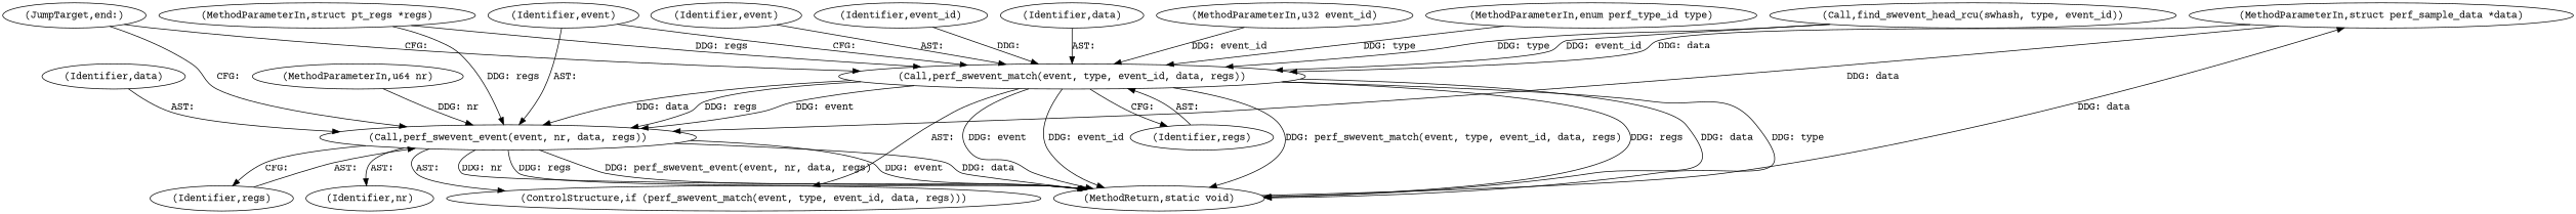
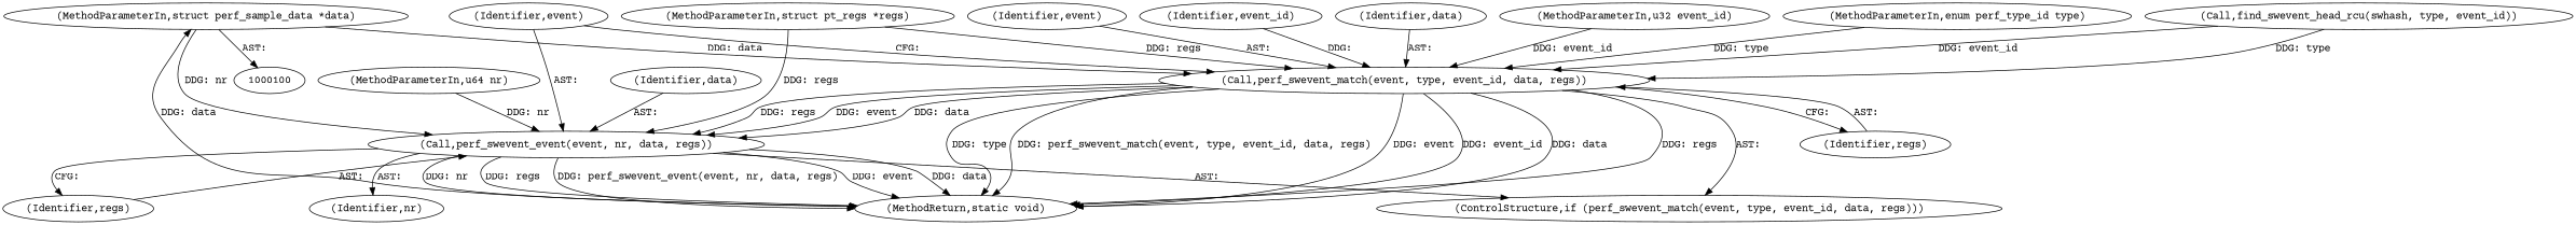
  digraph {
    fontname="Courier Prime"
    node [fontname="Courier Prime"]
    edge [fontname="Courier Prime"]
    n1 [label="(MethodParameterIn,struct perf_sample_data *data)"]
    n2 [label="(Call,perf_swevent_match(event, type, event_id, data, regs))"]
    n3 [label="(Call,perf_swevent_event(event, nr, data, regs))"]
+   1000100
    n5 [label="(MethodReturn,static void)"]
    n6 [label="(Identifier,regs)"]
    n7 [label="(ControlStructure,if (perf_swevent_match(event, type, event_id, data, regs)))"]
    n8 [label="(Identifier,regs)"]
    n9 [label="(Identifier,nr)"]
    n10 [label="(Identifier,data)"]
    n11 [label="(Identifier,event)"]
    n12 [label="(MethodParameterIn,u64 nr)"]
    n13 [label="(Call,find_swevent_head_rcu(swhash, type, event_id))"]
    n14 [label="(Identifier,event)"]
-   n15 [label="(JumpTarget,end:)"]
    n16 [label="(Identifier,event_id)"]
    n17 [label="(Identifier,data)"]
    n18 [label="(MethodParameterIn,u32 event_id)"]
    n19 [label="(MethodParameterIn,enum perf_type_id type)"]
    n20 [label="(MethodParameterIn,struct pt_regs *regs)"]
    n1 -> n2 [label="DDG: data"]
-   n1 -> n3 [label="DDG: data"]
+   n1 -> n3 [label="DDG: nr"]
+   n1 -> 1000100 [label="AST: "]
    n2 -> n3 [label="DDG: event"]
    n2 -> n3 [label="DDG: data"]
    n2 -> n3 [label="DDG: regs"]
    n2 -> n5 [label="DDG: event"]
    n2 -> n5 [label="DDG: event_id"]
    n2 -> n5 [label="DDG: perf_swevent_match(event, type, event_id, data, regs)"]
    n2 -> n5 [label="DDG: regs"]
    n2 -> n5 [label="DDG: data"]
    n2 -> n5 [label="DDG: type"]
    n2 -> n6 [label="CFG: "]
    n2 -> n7 [label="AST: "]
    n3 -> n5 [label="DDG: data"]
    n3 -> n5 [label="DDG: nr"]
    n3 -> n5 [label="DDG: regs"]
    n3 -> n5 [label="DDG: perf_swevent_event(event, nr, data, regs)"]
    n3 -> n5 [label="DDG: event"]
    n3 -> n7 [label="AST: "]
    n3 -> n8 [label="CFG: "]
    n3 -> n9 [label="AST: "]
    n5 -> n1 [label="DDG: data"]
    n6 -> n2 [label="AST: "]
    n8 -> n3 [label="AST: "]
    n10 -> n3 [label="AST: "]
    n11 -> n2 [label="CFG: "]
    n11 -> n3 [label="AST: "]
    n12 -> n3 [label="DDG: nr"]
    n13 -> n2 [label="DDG: type"]
    n13 -> n2 [label="DDG: event_id"]
    n14 -> n2 [label="AST: "]
-   n15 -> n2 [label="CFG: "]
-   n15 -> n3 [label="CFG: "]
    n16 -> n2 [label="DDG: "]
    n17 -> n2 [label="AST: "]
    n18 -> n2 [label="DDG: event_id"]
    n19 -> n2 [label="DDG: type"]
    n20 -> n2 [label="DDG: regs"]
    n20 -> n3 [label="DDG: regs"]
  }
